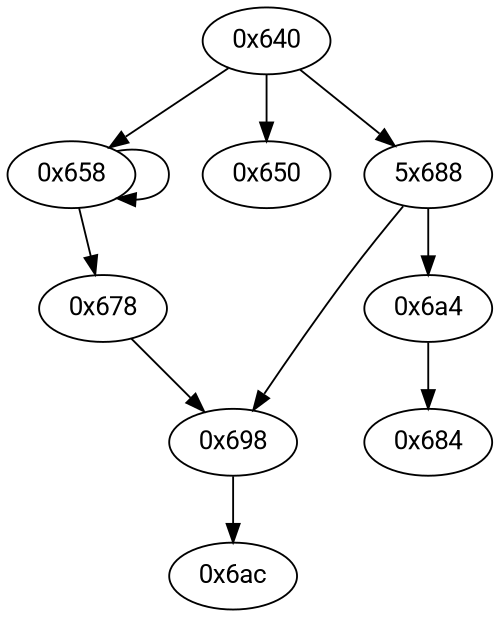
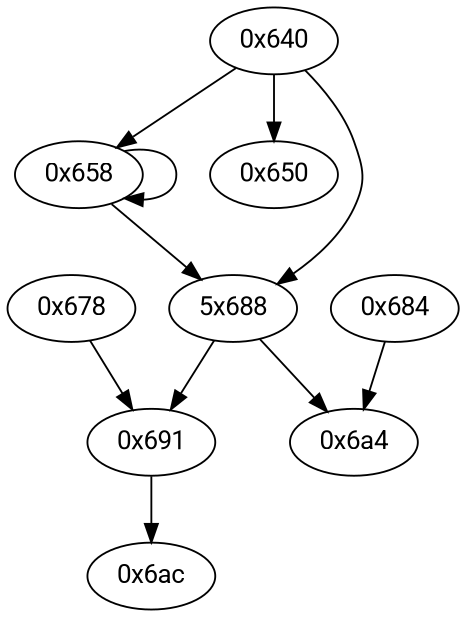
  digraph {
    fontname=Roboto
    node [fontname=Roboto]
    edge [fontname=Roboto]
    "0x658" [opcode="[u'mov', u'mov', u'bl', u'cmp', u'add', u'add', u'cmp', u'b']"]
    "0x678" [opcode="[u'mov', u'cmp', u'b']"]
-   "0x698" [opcode="[u'ldr', u'add', u'b']"]
+   "0x698" [opcode="[u'ldr', u'add', u'b']" label="0x691"]
    "0x6ac" [opcode="[u'bl', u'mov', u'pop']"]
    "0x684" [opcode="[u'b']"]
    "0x6a4" [opcode="[u'ldr', u'add']"]
    "0x650" [opcode="[u'mov', u'mov']"]
    n8 [label="5x688" opcode="[u'mov', u'mov', u'cmp', u'b']"]
    "0x640" [opcode="[u'ldr', u'ldrb', u'cmp', u'b']"]
    "0x658" -> "0x658"
-   "0x658" -> "0x678"
+   "0x658" -> n8
    "0x678" -> "0x698"
    "0x698" -> "0x6ac"
-   "0x6a4" -> "0x684"
+   "0x684" -> "0x6a4"
    n8 -> "0x698"
    n8 -> "0x6a4"
    "0x640" -> "0x658"
    "0x640" -> "0x650"
    "0x640" -> n8
  }
